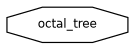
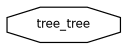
  digraph {
    rankdir=LR
    fontname="DejaVu Sans"
-   n1 [color=black fillcolor=white fontname="DejaVu Sans" fontsize=10 height=0.2 label=octal_tree shape=octagon style=filled width=0.4]
+   n1 [color=black fillcolor=white fontname="DejaVu Sans" fontsize=10 height=0.2 label=tree_tree shape=octagon style=filled width=0.4]
  }
